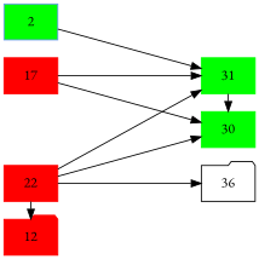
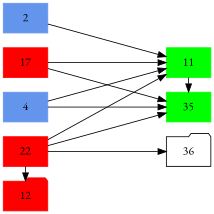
  digraph {
    fontname="EB Garamond"
    rankdir=LR
    ranksep=2.0
    node [color=red fontname="EB Garamond" shape=box style=filled]
    edge [fontname="EB Garamond"]
-   2 [color=cornflowerblue fillcolor=green]
+   2 [color=cornflowerblue]
+   4 [color=cornflowerblue]
    12 [shape=folder]
    17
    22
    n6 [color=black label=36 shape=folder style=""]
-   30 [color=green]
-   31 [color=green]
+   30 [color=green label=35]
+   31 [color=green label=11]
    subgraph sub_1 {
      rank=same
      2
+     4
      12
      17
      22
    }
    subgraph sub_2 {
      rank=same
      n6
    }
    subgraph sub_3 {
      rank=same
      30
      31
    }
    2 -> 31
+   4 -> 30
+   4 -> 31
    17 -> 30
    17 -> 31
    22 -> 12
    22 -> n6
    22 -> 30
    22 -> 31
    31 -> 30
  }
